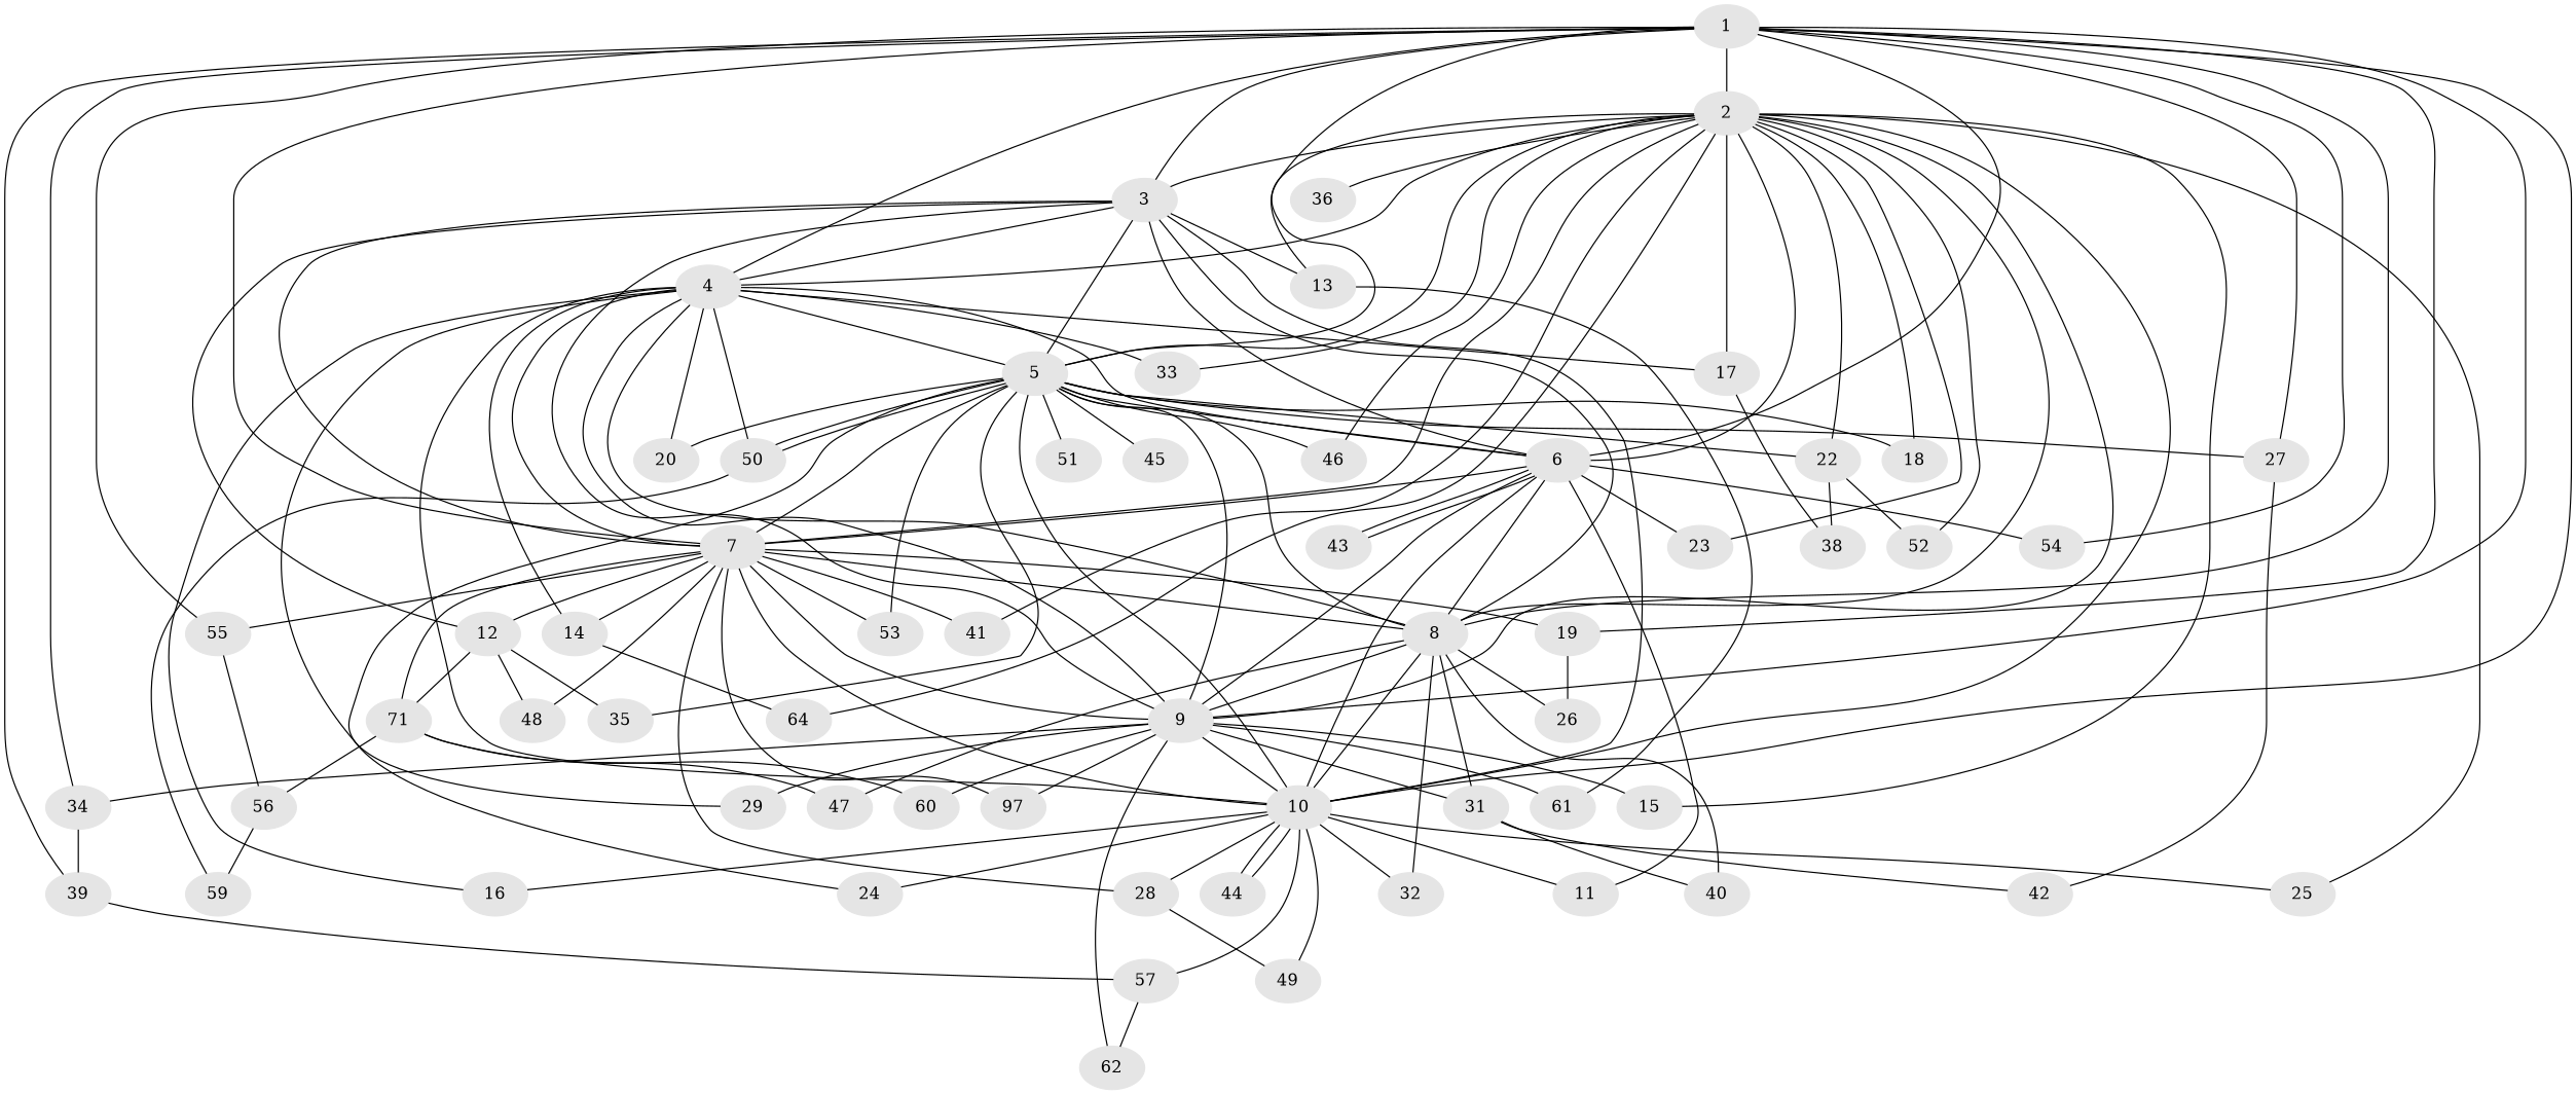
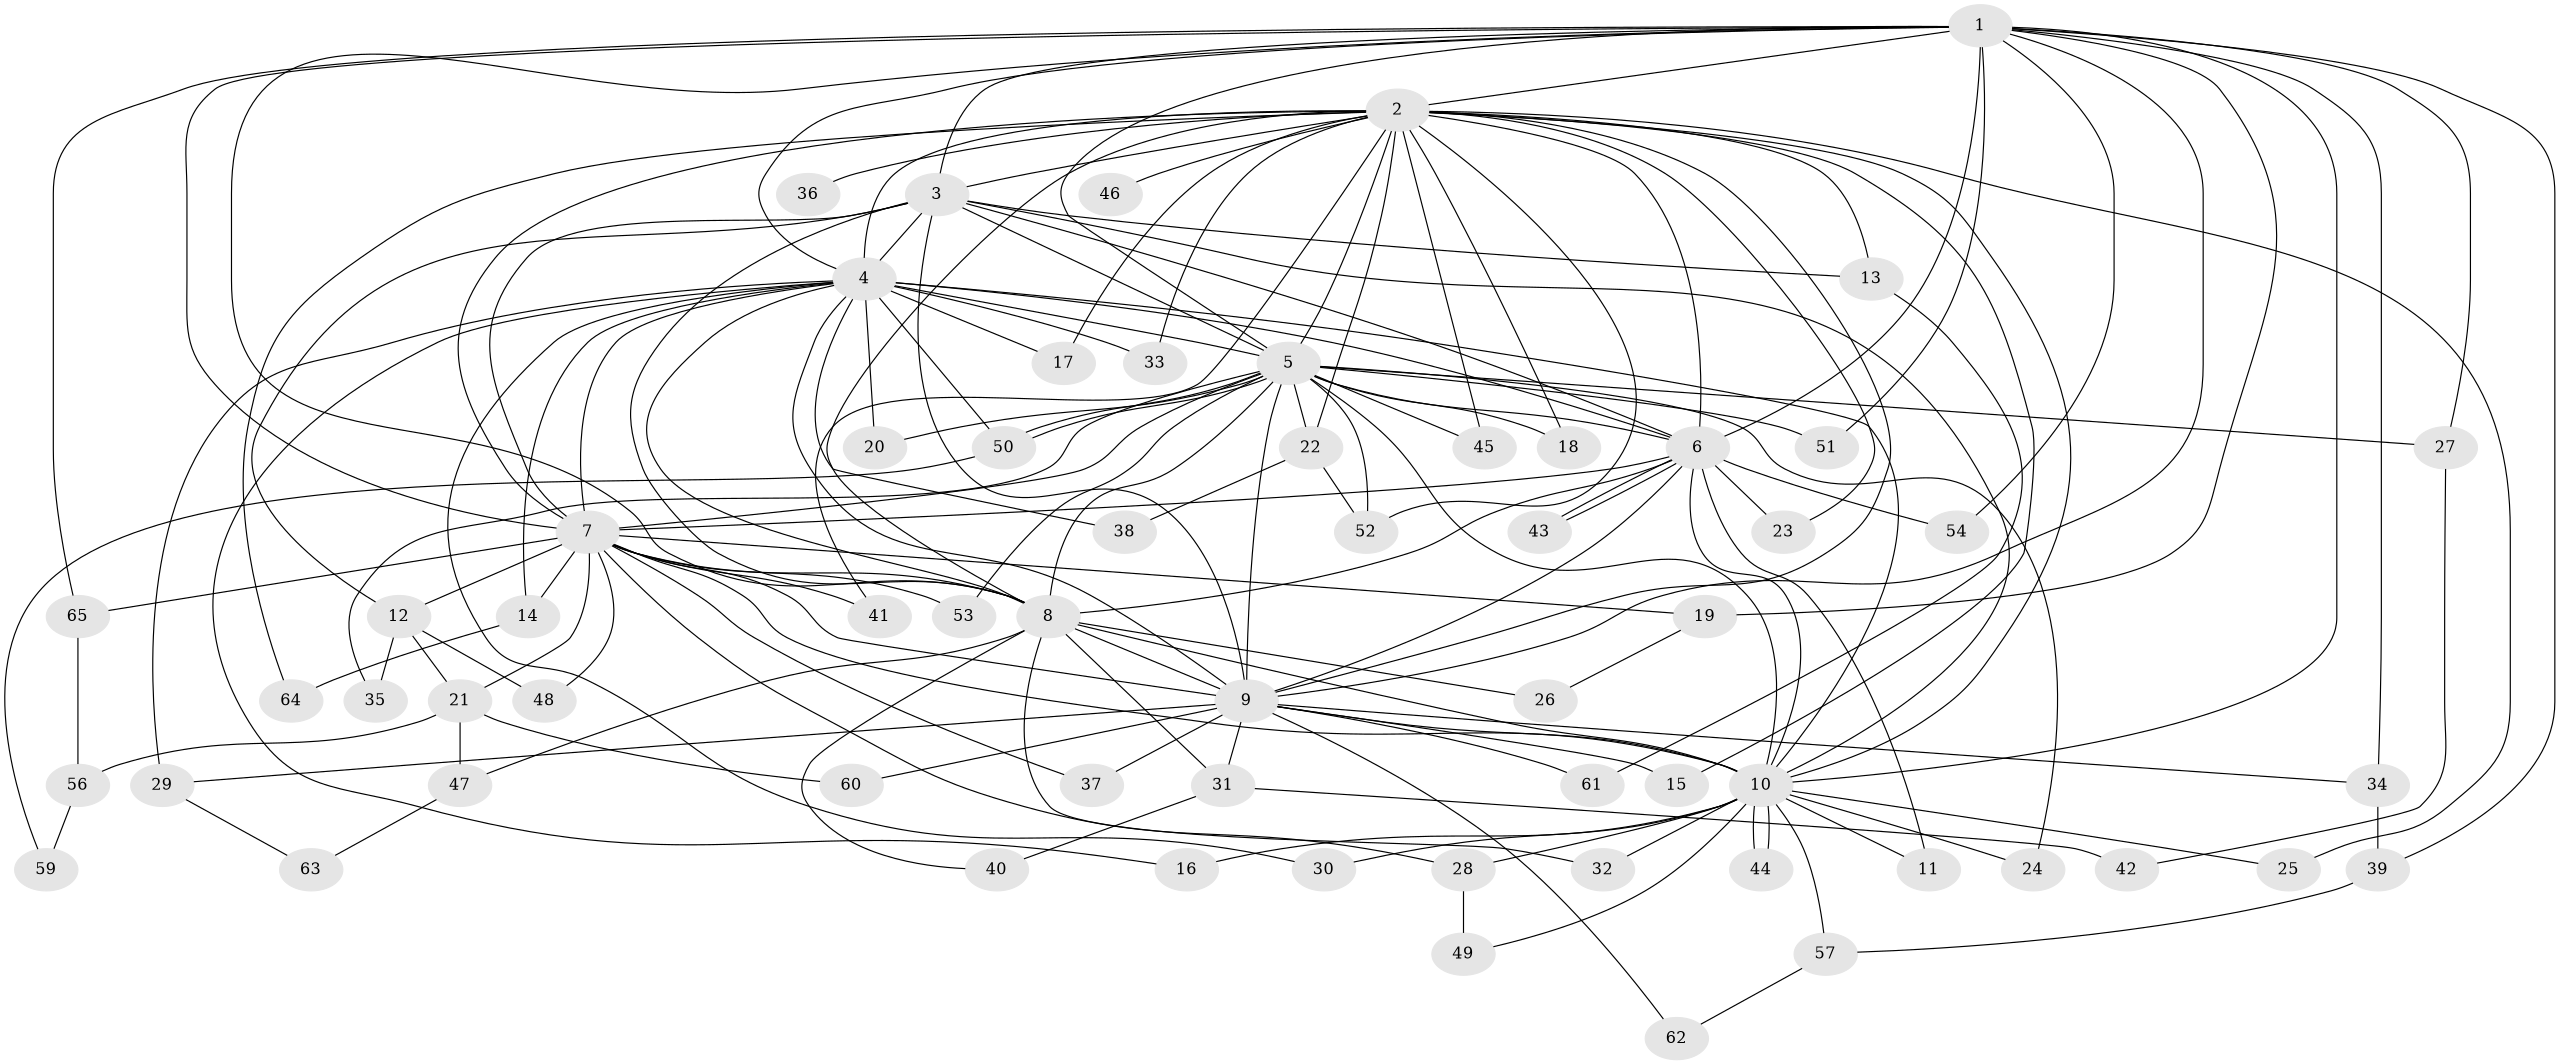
  graph {
    node [color=gray90 style=filled]
    1
    2
    3
    4
    5
    6
    7
    8
    9
    10
    19
    27
    34
    39
    51
    54
-   55
+   55 [label=65]
    13
    15
    17
    18
    22
    23
    25
    33
    36
    41
    45
    46
    52
    64
    12
    14
    16
    20
    29
+   30
    38
    50
    24
    35
    53
    11
    43
-   21 [label=71]
+   21
    28
-   37 [label=97]
+   37
    48
    26
    31
    32
    40
    47
    60
    61
    62
    44
    49
    57
    42
    56
+   63
    59
    1 -- 2
    1 -- 3
    1 -- 4
    1 -- 5
    1 -- 6
    1 -- 7
    1 -- 8
    1 -- 9
    1 -- 10
    1 -- 19
    1 -- 27
    1 -- 34
    1 -- 39
+   1 -- 51
    1 -- 54
    1 -- 55
    2 -- 3
    2 -- 4
    2 -- 5
    2 -- 6
    2 -- 7
    2 -- 8
    2 -- 9
    2 -- 10
    2 -- 13
    2 -- 15
    2 -- 17
    2 -- 18
    2 -- 22
    2 -- 23
    2 -- 25
    2 -- 33
    2 -- 36
    2 -- 41
+   2 -- 45
    2 -- 46
    2 -- 52
    2 -- 64
    3 -- 4
    3 -- 5
    3 -- 6
    3 -- 7
    3 -- 8
    3 -- 9
    3 -- 10
    3 -- 13
    3 -- 12
    4 -- 5
    4 -- 6
    4 -- 7
    4 -- 8
    4 -- 9
    4 -- 10
    4 -- 17
    4 -- 33
    4 -- 14
    4 -- 16
    4 -- 20
    4 -- 29
-   17 -- 38
+   4 -- 30
+   4 -- 38
    4 -- 50
    5 -- 6
    5 -- 7
    5 -- 8
    5 -- 9
    5 -- 10
    5 -- 27
    5 -- 51
    5 -- 18
    5 -- 22
    5 -- 45
-   5 -- 46
+   5 -- 52
    5 -- 20
    5 -- 50
    5 -- 50
    5 -- 24
    5 -- 35
    5 -- 53
    6 -- 7
    6 -- 8
    6 -- 9
    6 -- 10
    6 -- 54
    6 -- 23
    6 -- 11
    6 -- 43
    6 -- 43
    7 -- 8
    7 -- 9
    7 -- 10
    7 -- 19
    7 -- 55
    7 -- 41
    7 -- 12
    7 -- 14
    7 -- 53
    7 -- 21
    7 -- 28
    7 -- 37
    7 -- 48
    8 -- 9
    8 -- 10
    8 -- 26
    8 -- 31
    8 -- 32
    8 -- 40
    8 -- 47
    9 -- 10
    9 -- 34
    9 -- 15
    9 -- 29
    9 -- 37
    9 -- 31
    9 -- 60
    9 -- 61
    9 -- 62
    10 -- 25
    10 -- 16
+   10 -- 30
    10 -- 24
    10 -- 11
    10 -- 28
    10 -- 32
    10 -- 44
    10 -- 44
    10 -- 49
    10 -- 57
    19 -- 26
    27 -- 42
    34 -- 39
    39 -- 57
    55 -- 56
    13 -- 61
    22 -- 52
    22 -- 38
    12 -- 35
    12 -- 21
    12 -- 48
    14 -- 64
+   29 -- 63
    50 -- 59
    21 -- 47
    21 -- 60
    21 -- 56
    28 -- 49
    31 -- 40
    31 -- 42
+   47 -- 63
    57 -- 62
    56 -- 59
  }
